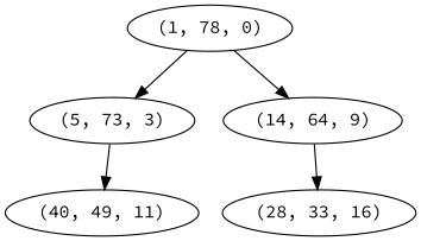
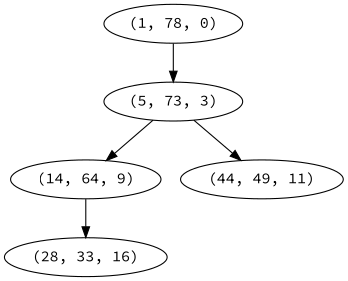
  digraph {
    fontname="Source Code Pro"
    node [fontname="Source Code Pro"]
    edge [fontname="Source Code Pro"]
    n1 [label="(1, 78, 0)"]
    "(5, 73, 3)"
    "(14, 64, 9)"
-   "(44, 49, 11)" [label="(40, 49, 11)"]
+   "(44, 49, 11)"
    "(28, 33, 16)"
    n1 -> "(5, 73, 3)"
-   n1 -> "(14, 64, 9)"
+   "(5, 73, 3)" -> "(14, 64, 9)"
    "(5, 73, 3)" -> "(44, 49, 11)"
    "(14, 64, 9)" -> "(28, 33, 16)"
  }
